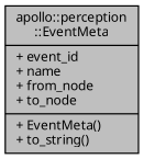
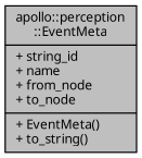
  digraph {
    fontname="Noto Sans"
-   n1 [color=black fillcolor=grey75 fontcolor=black fontname="Noto Sans" fontsize=10 height=0.2 label="{apollo::perception\l::EventMeta\n|+ event_id\l+ name\l+ from_node\l+ to_node\l|+ EventMeta()\l+ to_string()\l}" shape=record style=filled width=0.4]
+   n1 [color=black fillcolor=grey75 fontcolor=black fontname="Noto Sans" fontsize=10 height=0.2 label="{apollo::perception\l::EventMeta\n|+ string_id\l+ name\l+ from_node\l+ to_node\l|+ EventMeta()\l+ to_string()\l}" shape=record style=filled width=0.4]
  }
